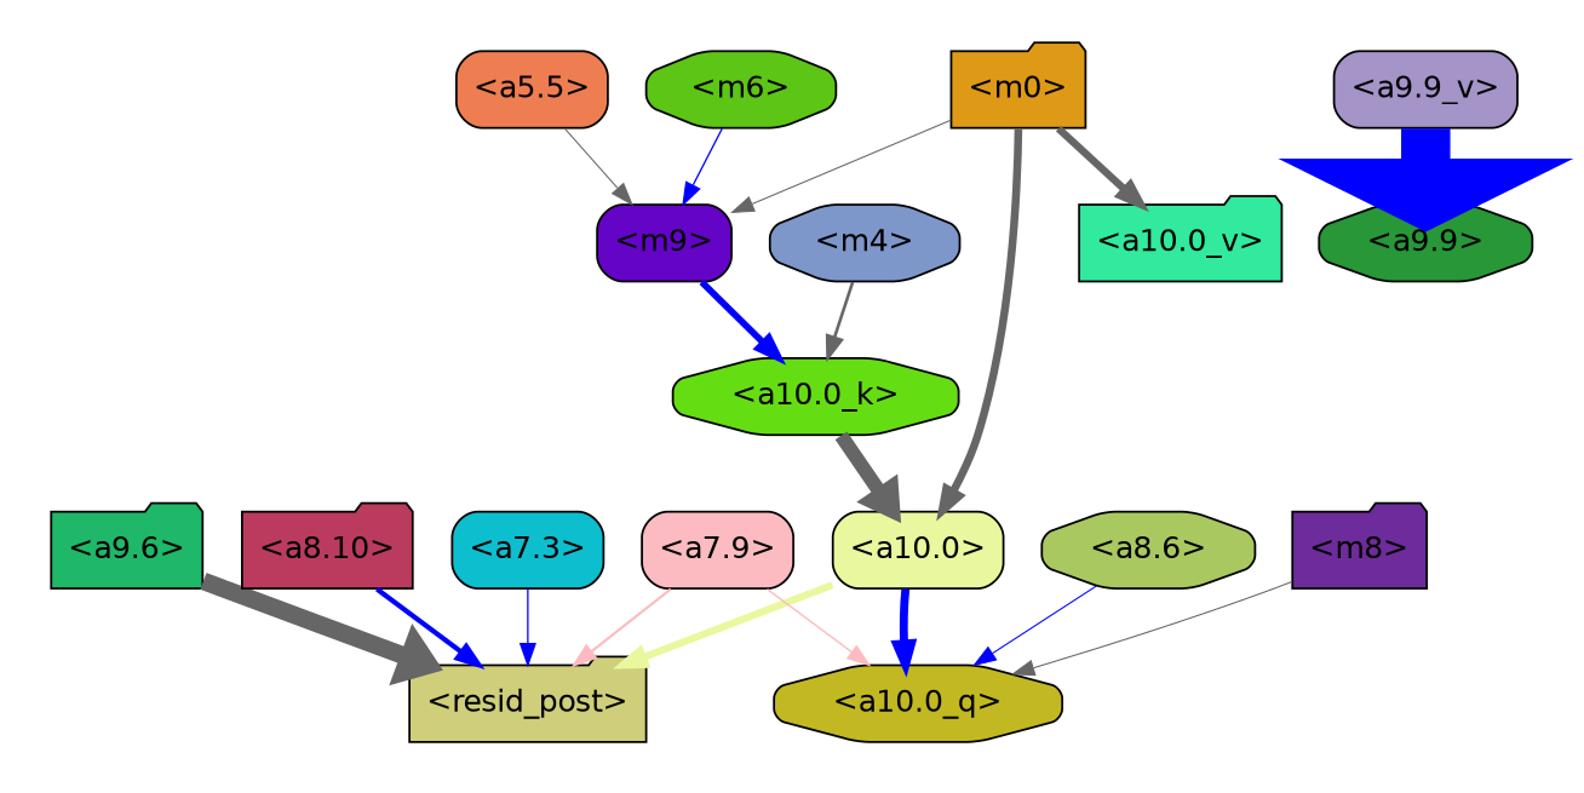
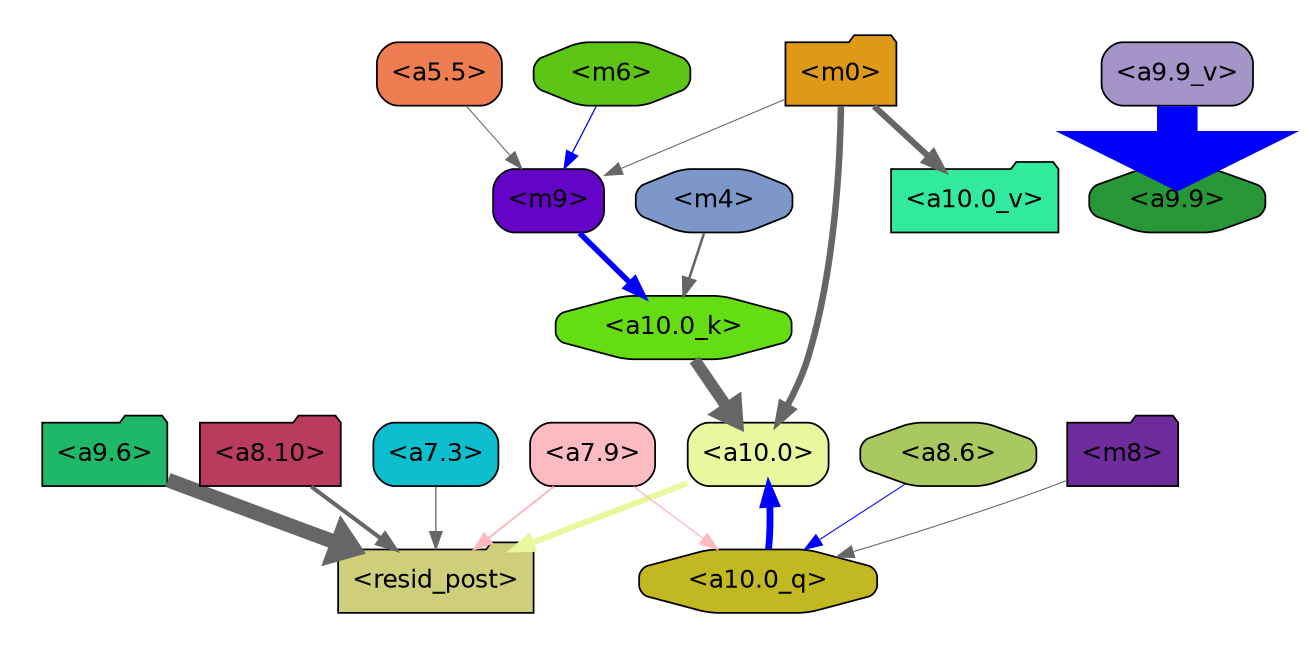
  strict digraph {
    splines=true
    node [color=black fontname=Helvetica shape=box style="filled, rounded"]
    edge [color=gray40 penwidth=0.6]
    "<a10.0>" [fillcolor="#e9f89e"]
    "<resid_post>" [fillcolor="#cfce7b" shape=folder]
    "<a9.9>" [fillcolor="#279737" shape=octagon]
    "<a9.6>" [fillcolor="#1fb768" shape=folder]
    "<a8.10>" [fillcolor="#bb3b5f" shape=folder]
    "<a7.9>" [fillcolor="#fbbbc0"]
    "<a10.0_q>" [fillcolor="#c2b922" shape=octagon]
    "<a7.3>" [fillcolor="#0dbece"]
    "<a10.0_k>" [fillcolor="#65dd13" shape=octagon]
    "<a10.0_v>" [fillcolor="#31ea9d" shape=folder]
    "<m8>" [fillcolor="#6d2b9b" shape=folder]
    "<a8.6>" [fillcolor="#aac860" shape=octagon]
    "<m9>" [fillcolor="#6404c7"]
    "<m4>" [fillcolor="#7e97ca" shape=octagon]
    "<m0>" [fillcolor="#de9a17" shape=folder]
    "<m6>" [fillcolor="#5dc515" shape=octagon]
    "<a5.5>" [fillcolor="#ee7e51"]
    "<a9.9_v>" [fillcolor="#a594c8"]
    "<a10.0>" -> "<resid_post>" [color="#e9f89e" penwidth=3.4253244400024414]
    "<a9.6>" -> "<resid_post>" [penwidth=8.33797836303711]
-   "<a8.10>" -> "<resid_post>" [color=blue penwidth=2.3390636444091797]
+   "<a8.10>" -> "<resid_post>" [penwidth=2.3390636444091797]
    "<a7.9>" -> "<resid_post>" [color="#fbbbc0" penwidth=1.1926651000976562]
    "<a7.9>" -> "<a10.0_q>" [color="#fbbbc0" penwidth=0.7811813354492188]
-   "<a10.0>" -> "<a10.0_q>" [color=blue penwidth=3.861766815185547]
-   "<a7.3>" -> "<resid_post>" [color=blue penwidth=0.7339706420898438]
+   "<a10.0_q>" -> "<a10.0>" [color=blue penwidth=3.861766815185547]
+   "<a7.3>" -> "<resid_post>" [penwidth=0.7339706420898438]
    "<a10.0_k>" -> "<a10.0>" [penwidth=6.691814422607422]
    "<m8>" -> "<a10.0_q>"
    "<a8.6>" -> "<a10.0_q>" [color=blue]
    "<m9>" -> "<a10.0_k>" [color=blue penwidth=3.1536026000976562]
    "<m4>" -> "<a10.0_k>" [penwidth=1.4532089233398438]
    "<m0>" -> "<a10.0>" [penwidth=3.703948974609375]
    "<m0>" -> "<a10.0_v>" [penwidth=3.520832061767578]
    "<m0>" -> "<m9>"
    "<m6>" -> "<m9>" [color=blue penwidth=0.7276992797851562]
    "<a5.5>" -> "<m9>"
    "<a9.9_v>" -> "<a9.9>" [color=blue penwidth=23.02225112915039]
  }
